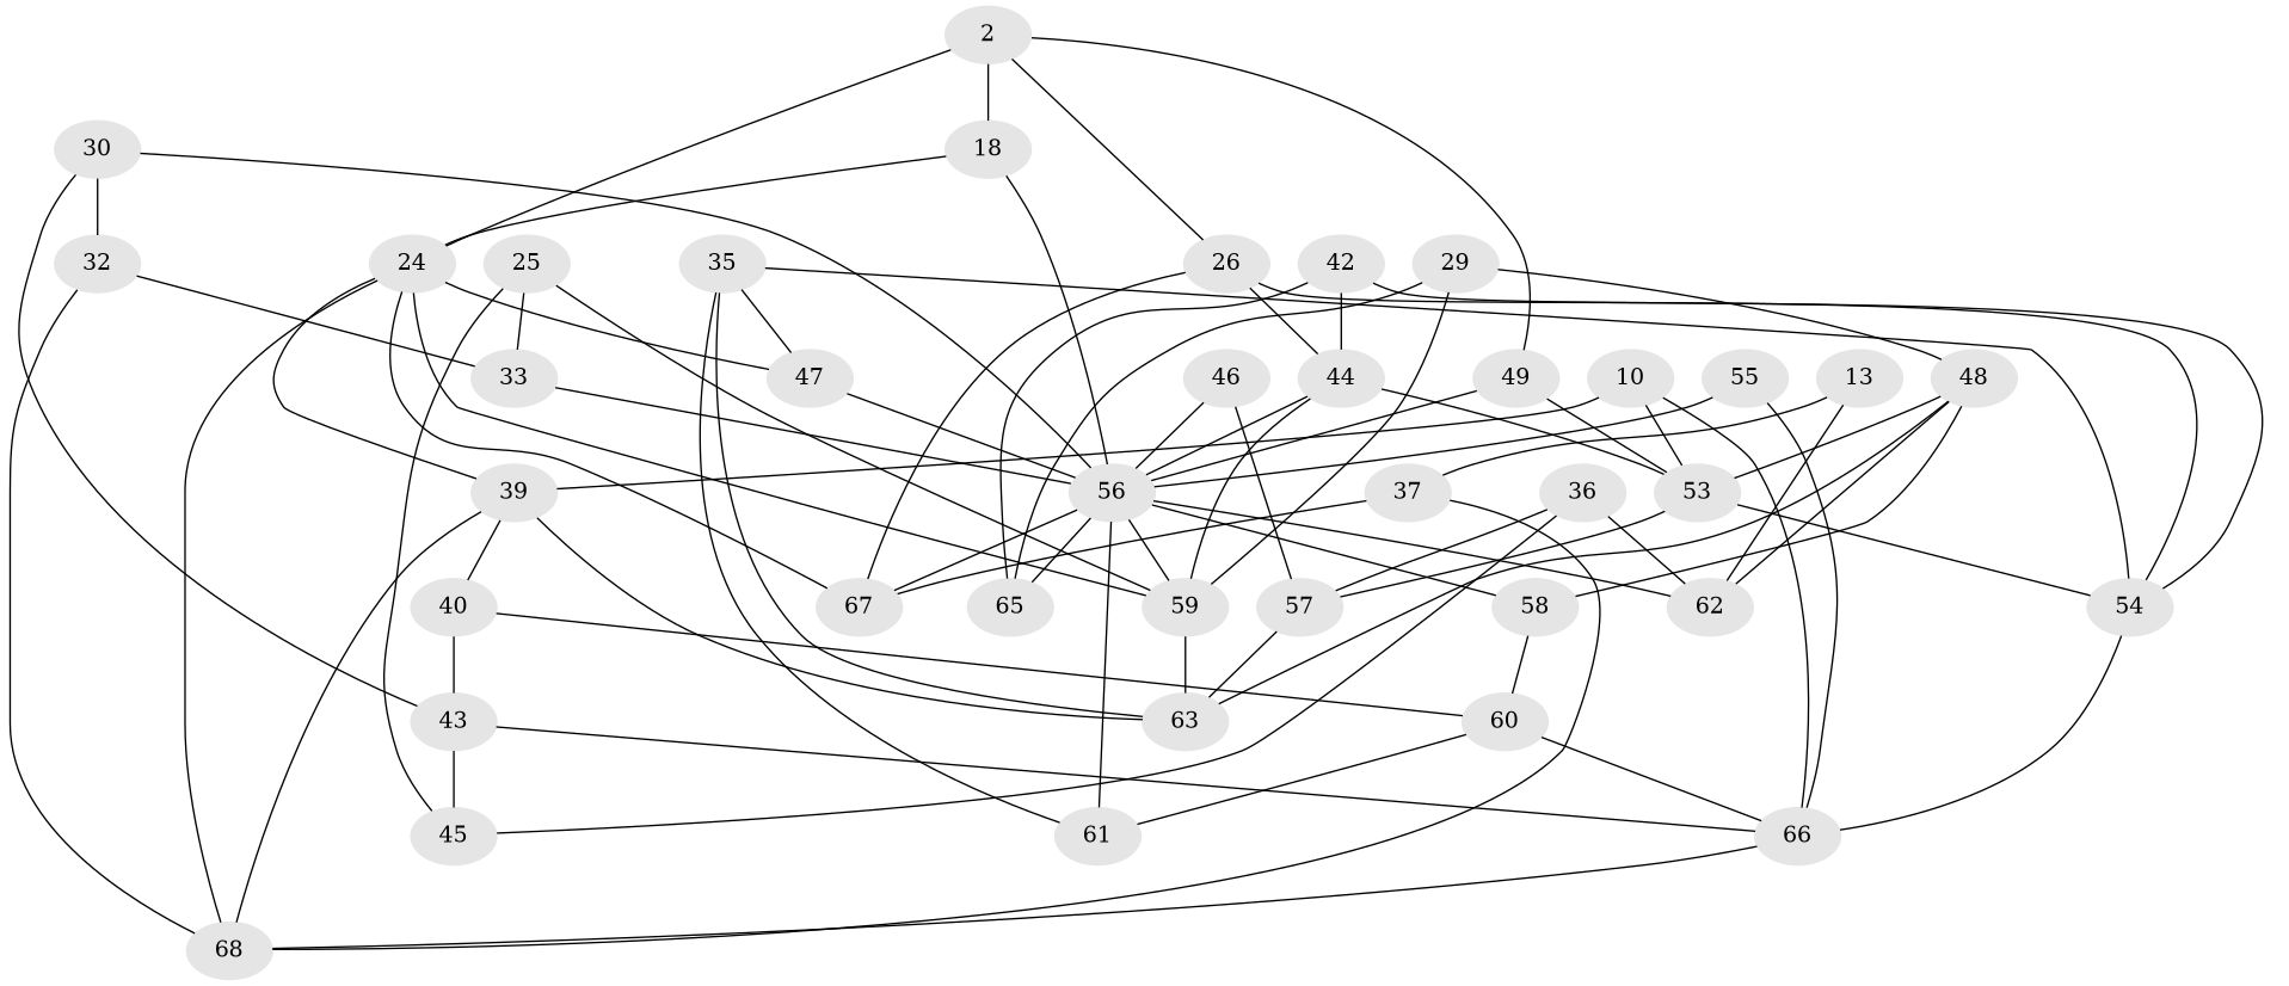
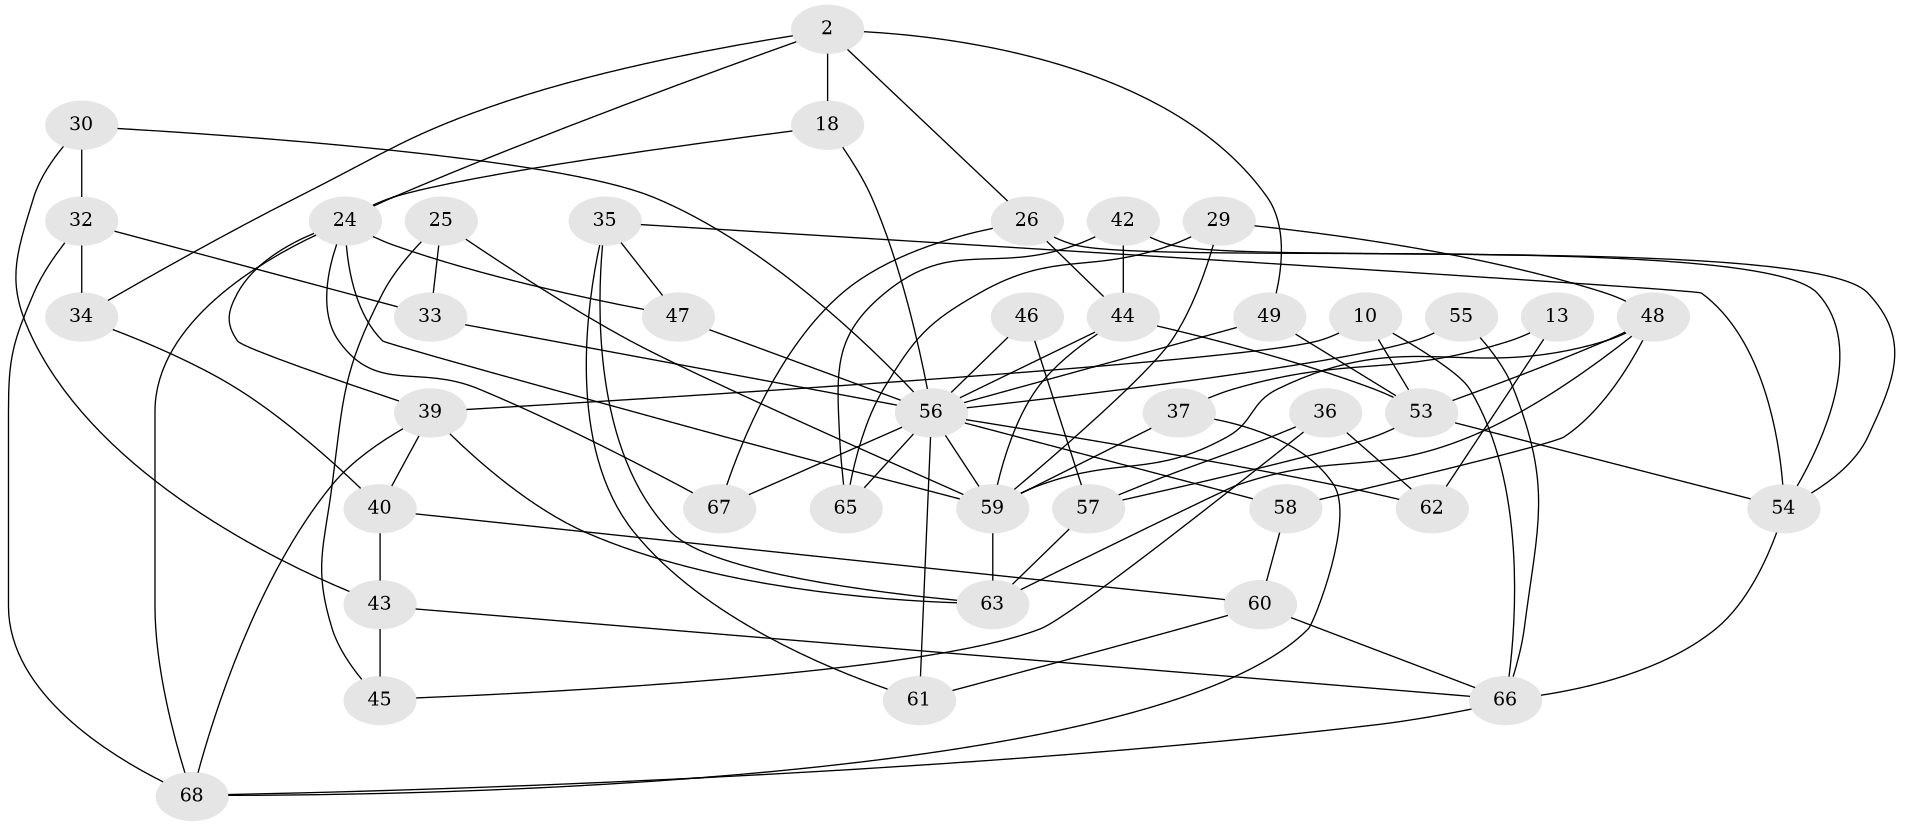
  graph {
    node [color=gray90 style=filled]
    18 [super="+7"]
    24 [super="+22"]
    56 [super="+12+19+52"]
    2
    26 [super="+23"]
+   34 [super="+14"]
    49
    39 [super="+9+28"]
    47
    59 [super="+1+41"]
    67
    68 [super="+17"]
    44
    54 [super="+20"]
    40
    53 [super="+50"]
    10 [super="+4"]
    66
    63 [super="+3+31"]
    57
    37 [super="+27"]
    13
    62 [super="+8"]
    65 [super="+64"]
    61
    58
    33 [super="+15"]
    25
    45
    48 [super="+6"]
    29
    30
    32
    43 [super="+11"]
    60
    35 [super="+21"]
    36 [super="+5"]
    42
    46
    55
    18 -- 24
    18 -- 56
    24 -- 39
    24 -- 47
    24 -- 59
    24 -- 67
    24 -- 68
    56 -- 59
    56 -- 67
    56 -- 62 [weight=3]
    56 -- 65 [weight=2]
    56 -- 61 [weight=2]
    56 -- 58 [weight=2]
    2 -- 18
    2 -- 24
    2 -- 26
+   2 -- 34
    2 -- 49
    26 -- 67
    26 -- 44 [weight=2]
    26 -- 54
+   34 -- 40
    49 -- 56
    49 -- 53
    39 -- 68
    39 -- 40
    39 -- 63 [weight=2]
    47 -- 56
    59 -- 63 [weight=2]
    44 -- 56 [weight=2]
    44 -- 59
    44 -- 53
    54 -- 66 [weight=2]
    40 -- 43
    40 -- 60
    53 -- 54
    53 -- 57 [weight=2]
    10 -- 39 [weight=3]
    10 -- 53
    10 -- 66
    66 -- 68
    57 -- 63
-   37 -- 67
+   37 -- 59
    37 -- 68
    13 -- 37
    13 -- 62
    58 -- 60
    33 -- 56 [weight=2]
    25 -- 59
    25 -- 33
    25 -- 45
    48 -- 53
    48 -- 63
-   48 -- 62
+   48 -- 59
    48 -- 58 [weight=2]
    29 -- 59
    29 -- 65
    29 -- 48
    30 -- 56
    30 -- 32
    30 -- 43
+   32 -- 34 [weight=2]
    32 -- 68 [weight=2]
    32 -- 33
    43 -- 66
    43 -- 45
    60 -- 66
    60 -- 61
    35 -- 47
    35 -- 54
    35 -- 63
    35 -- 61 [weight=2]
    36 -- 57
    36 -- 62
    36 -- 45
    42 -- 44
    42 -- 54
    42 -- 65
    46 -- 56 [weight=2]
    46 -- 57
    55 -- 56
    55 -- 66
  }
